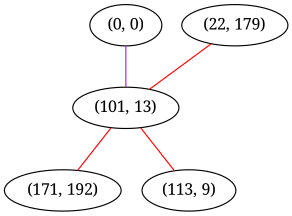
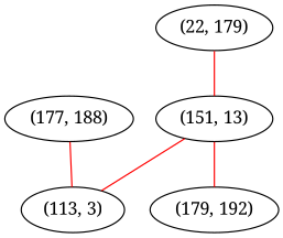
  graph {
    fontname="Noto Serif"
    node [fontname="Noto Serif"]
    edge [color=red fontname="Noto Serif" weight=1]
-   "(0, 0)"
-   "(101, 13)"
-   "(171, 192)"
-   "(113, 3)" [label="(113, 9)"]
+   "(101, 13)" [label="(151, 13)"]
+   "(171, 192)" [label="(179, 192)"]
+   "(113, 3)"
+   "(177, 188)"
    n6 [label="(22, 179)"]
-   "(0, 0)" -- "(101, 13)" [color=purple weight=4]
    "(101, 13)" -- "(171, 192)"
    "(101, 13)" -- "(113, 3)"
+   "(177, 188)" -- "(113, 3)"
    n6 -- "(101, 13)"
  }
